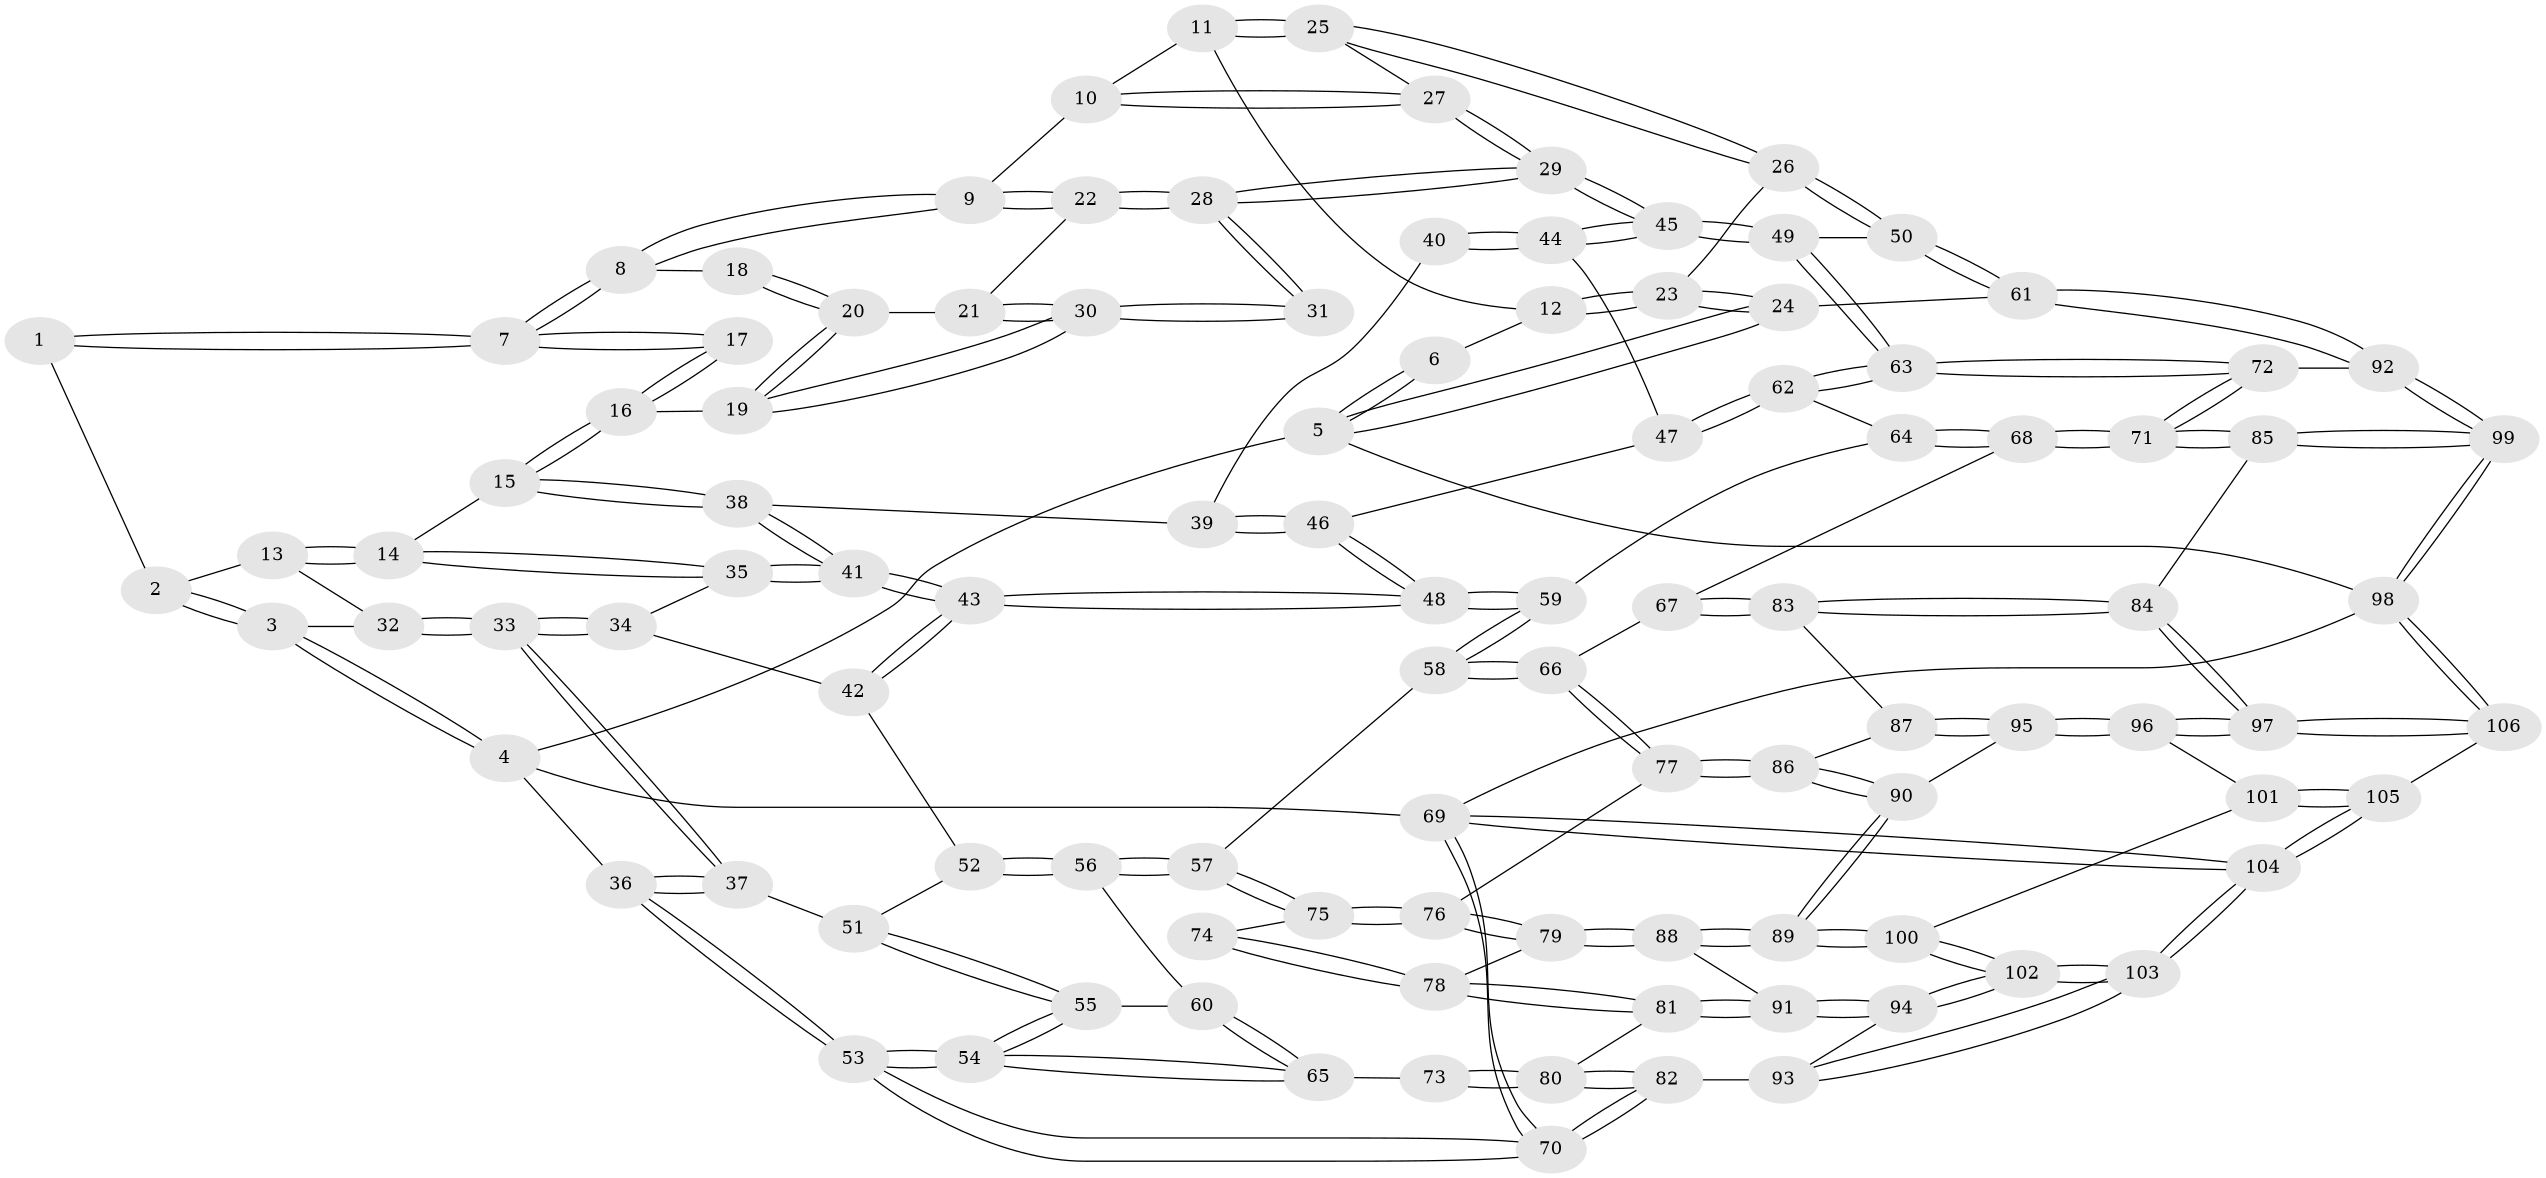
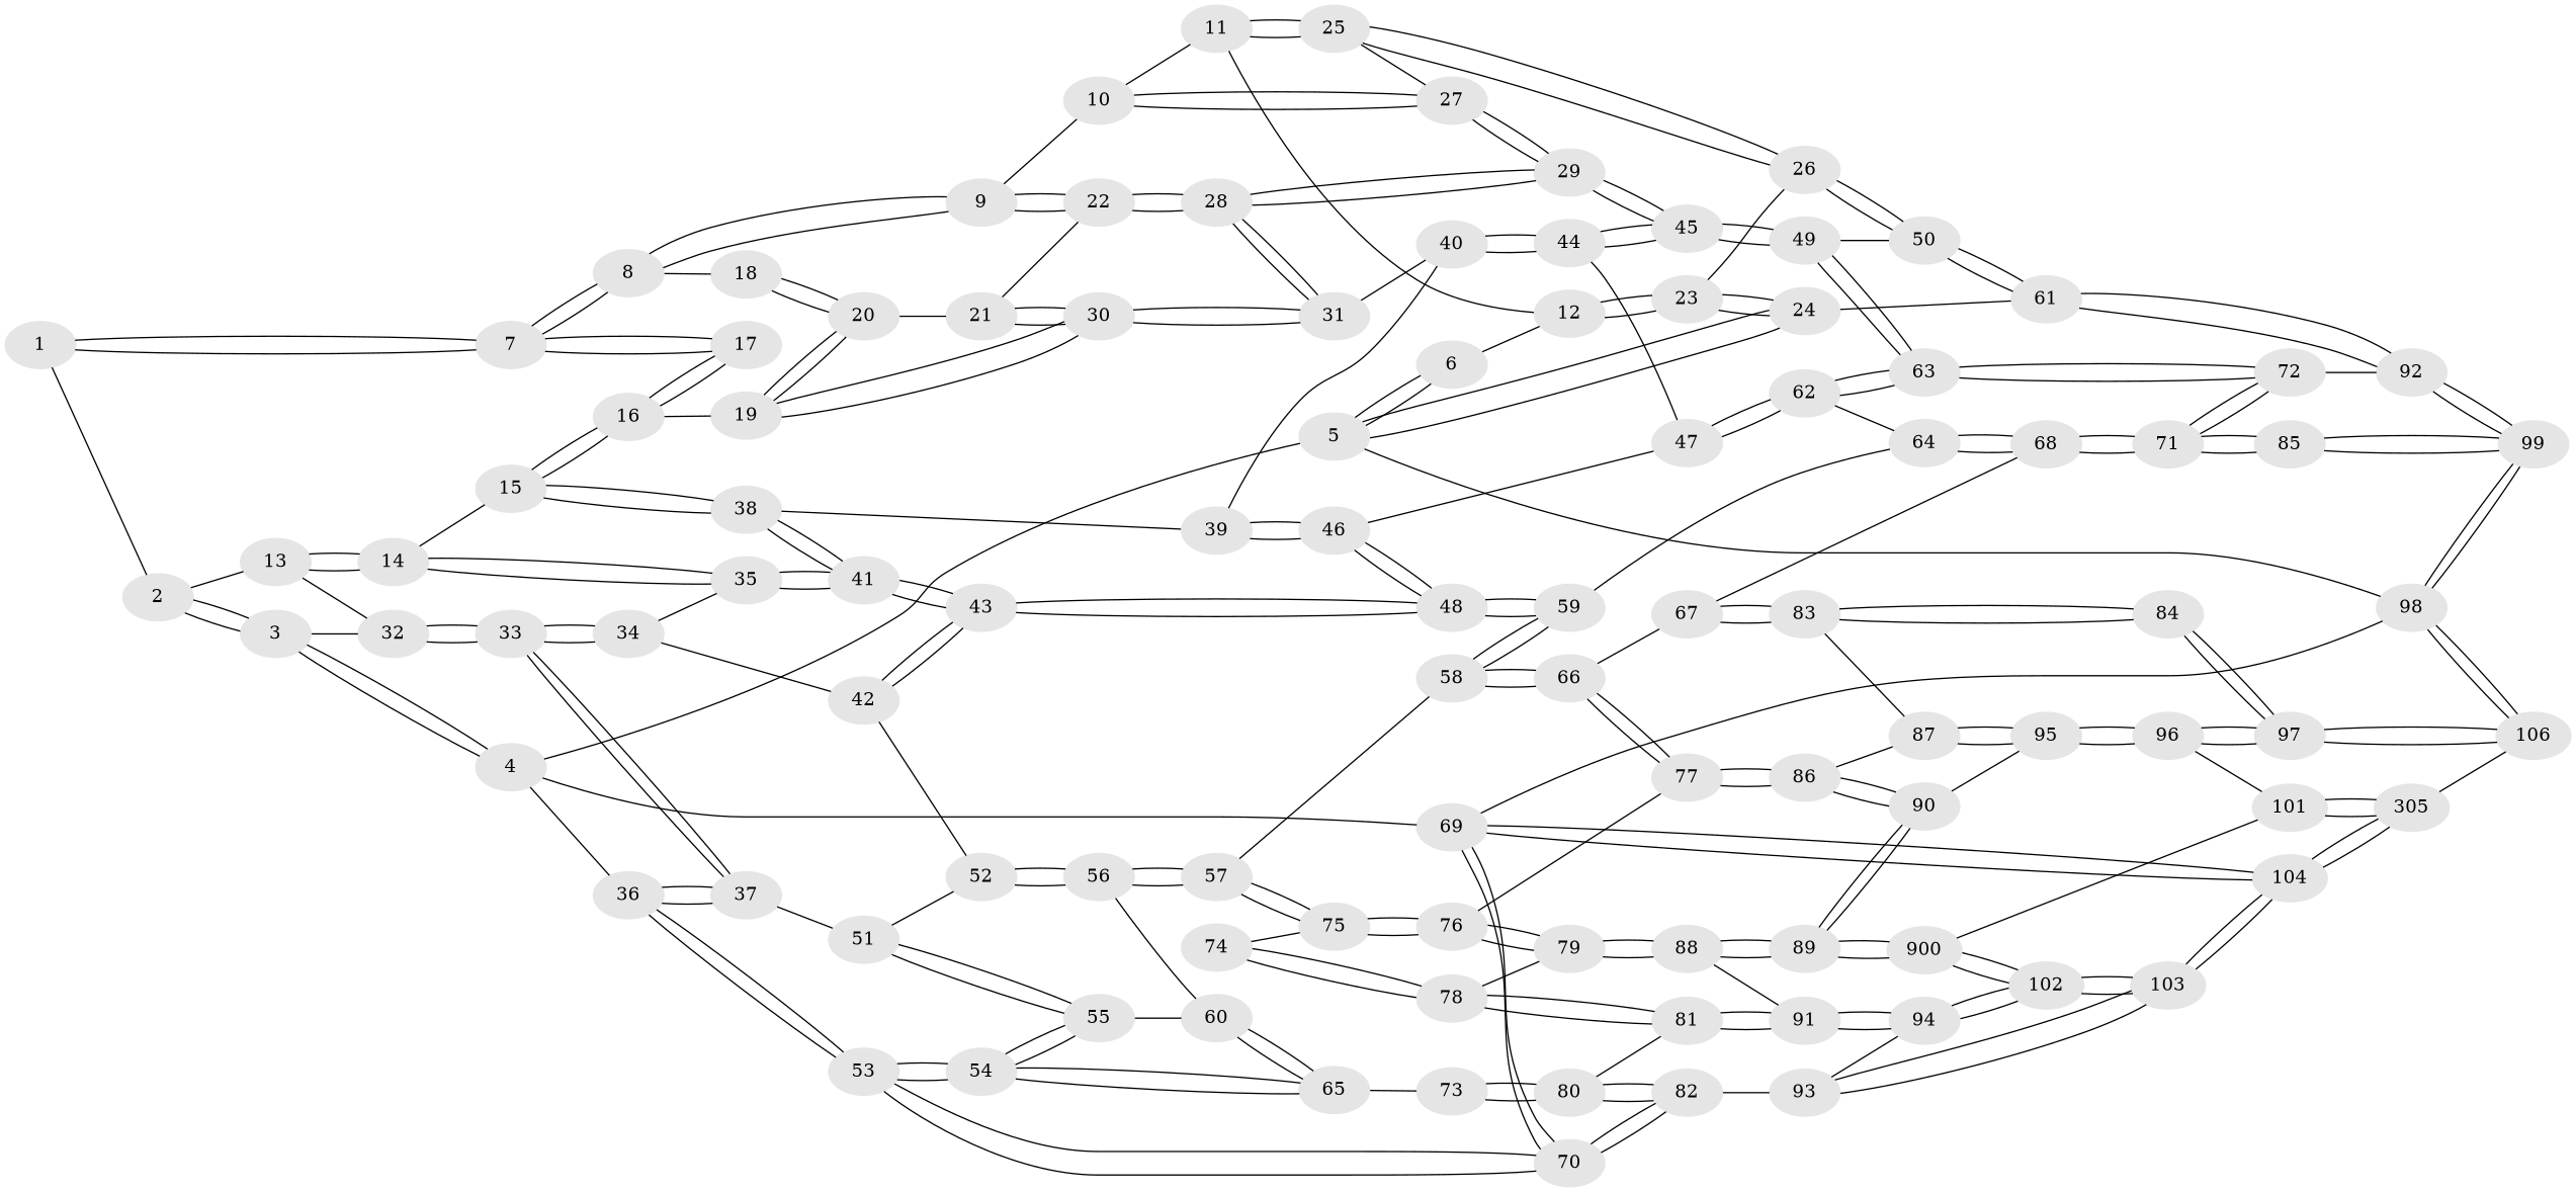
  graph {
    rankdir=LR
    node [color=gray90 style=filled]
    1
    2
    7
    3
    13
    8
    17
    4
    32
    14
    5
    36
    69
    33
    6
    24
    98
    37
    53
    70
    104
    12
    61
    99
    106
    23
    9
    18
    10
    22
    20
    11
    27
    28
    25
    29
    26
    15
    35
    16
    38
    41
    19
    39
    30
    21
    31
    50
    92
    45
    40
    49
    44
    34
    42
    51
    43
    52
    54
    55
    46
    48
    47
    56
    59
    62
    63
    64
    72
    60
    57
    65
    82
    73
    58
    75
    66
    76
    67
    77
    68
    71
    80
    83
    86
    84
    87
    85
-   105
+   105 [label=305]
    93
    74
    78
    81
    79
    88
    90
    91
    89
    94
    103
    97
    95
    96
-   100
+   100 [label=900]
    102
    101
    1 -- 2
    1 -- 7
    1 -- 7
    2 -- 3
    2 -- 3
    2 -- 13
    7 -- 8
    7 -- 8
    7 -- 17
    7 -- 17
    3 -- 4
    3 -- 4
    3 -- 32
    13 -- 32
    13 -- 14
    13 -- 14
    8 -- 9
    8 -- 9
    8 -- 18
    4 -- 5
    4 -- 36
    4 -- 69
    32 -- 33
    32 -- 33
    14 -- 15
    14 -- 35
    14 -- 35
    5 -- 6
    5 -- 6
    5 -- 24
    5 -- 24
    5 -- 98
    36 -- 37
    36 -- 37
    36 -- 53
    36 -- 53
    69 -- 98
    69 -- 70
    69 -- 70
    69 -- 104
    69 -- 104
    33 -- 37
    33 -- 37
    33 -- 34
    33 -- 34
    6 -- 12
    24 -- 61
    98 -- 99
    98 -- 99
    98 -- 106
    98 -- 106
    37 -- 51
    53 -- 70
    53 -- 70
    53 -- 54
    53 -- 54
    70 -- 82
    70 -- 82
    104 -- 105
    104 -- 105
    12 -- 23
    12 -- 23
    61 -- 92
    61 -- 92
    23 -- 24
    23 -- 24
    23 -- 26
    9 -- 10
    9 -- 22
    9 -- 22
    18 -- 20
    18 -- 20
    10 -- 11
    10 -- 27
    10 -- 27
    22 -- 28
    22 -- 28
    20 -- 21
    11 -- 12
    11 -- 25
    11 -- 25
    27 -- 29
    27 -- 29
    28 -- 29
    28 -- 29
    28 -- 31
    28 -- 31
    25 -- 27
    25 -- 26
    25 -- 26
    29 -- 45
    29 -- 45
    26 -- 50
    26 -- 50
    15 -- 16
    15 -- 16
    15 -- 38
    15 -- 38
    35 -- 41
    35 -- 41
    16 -- 17
    16 -- 17
    16 -- 19
    38 -- 41
    38 -- 41
    38 -- 39
    41 -- 43
    41 -- 43
    19 -- 20
    19 -- 20
    19 -- 30
    19 -- 30
    39 -- 40
    39 -- 46
    39 -- 46
    30 -- 31
    30 -- 31
    21 -- 22
    21 -- 30
    21 -- 30
+   31 -- 40
    50 -- 61
    50 -- 61
    92 -- 99
    92 -- 99
    45 -- 49
    45 -- 49
    40 -- 44
    40 -- 44
    49 -- 50
    49 -- 63
    49 -- 63
    44 -- 45
    44 -- 45
    44 -- 47
    34 -- 35
    34 -- 42
    42 -- 43
    42 -- 43
    42 -- 52
    51 -- 52
    51 -- 55
    51 -- 55
    43 -- 48
    43 -- 48
    52 -- 56
    52 -- 56
    54 -- 55
    54 -- 55
    54 -- 65
    54 -- 65
    55 -- 60
    46 -- 48
    46 -- 48
    46 -- 47
    48 -- 59
    48 -- 59
    47 -- 62
    47 -- 62
    56 -- 60
    56 -- 57
    56 -- 57
    59 -- 64
    62 -- 63
    62 -- 63
    62 -- 64
    63 -- 72
    63 -- 72
    64 -- 68
    64 -- 68
    72 -- 92
    60 -- 65
    60 -- 65
    57 -- 58
    57 -- 75
    57 -- 75
    65 -- 73
    82 -- 93
    73 -- 80
    73 -- 80
    58 -- 59
    58 -- 59
    58 -- 66
    58 -- 66
    75 -- 76
    75 -- 76
    66 -- 67
    66 -- 77
    66 -- 77
    76 -- 77
    76 -- 79
    76 -- 79
    67 -- 68
    67 -- 83
    67 -- 83
    77 -- 86
    77 -- 86
    68 -- 71
    68 -- 71
    71 -- 72
    71 -- 72
    71 -- 85
    71 -- 85
    80 -- 82
    80 -- 82
    80 -- 81
    83 -- 84
    83 -- 84
    83 -- 87
    86 -- 87
    86 -- 90
    86 -- 90
-   84 -- 85
    84 -- 97
    84 -- 97
    87 -- 95
    87 -- 95
    85 -- 99
    85 -- 99
    105 -- 106
    93 -- 94
    93 -- 103
    93 -- 103
    74 -- 75
    74 -- 78
    74 -- 78
    78 -- 81
    78 -- 81
    78 -- 79
    81 -- 91
    81 -- 91
    79 -- 88
    79 -- 88
    88 -- 91
    88 -- 89
    88 -- 89
    90 -- 95
    91 -- 94
    91 -- 94
    89 -- 90
    89 -- 90
    89 -- 100
    89 -- 100
    94 -- 102
    94 -- 102
    103 -- 104
    103 -- 104
    97 -- 106
    97 -- 106
    95 -- 96
    95 -- 96
    96 -- 97
    96 -- 97
    96 -- 101
    100 -- 102
    100 -- 102
    100 -- 101
    102 -- 103
    102 -- 103
    101 -- 105
    101 -- 105
  }
